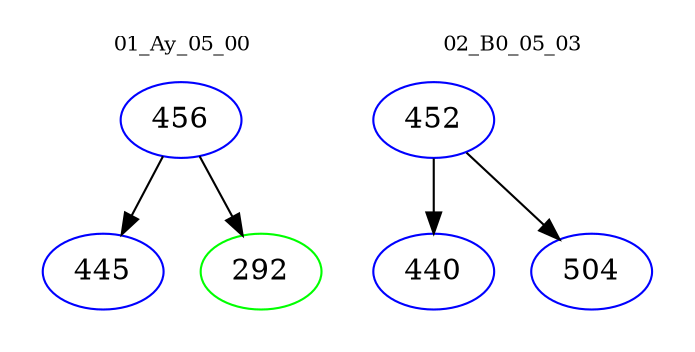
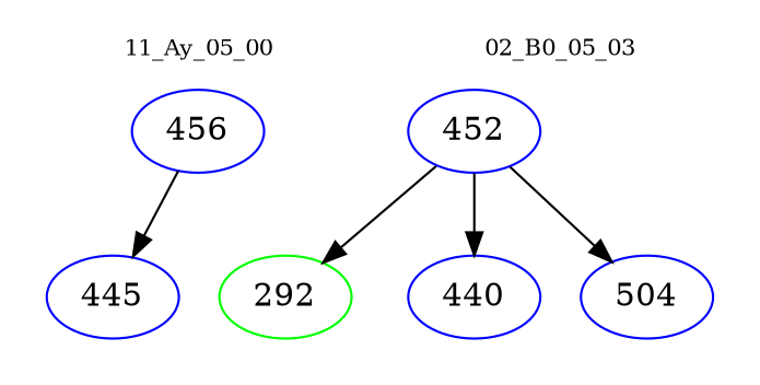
  digraph {
    node [color=blue]
    edge [color=black]
    n1 [label=456]
    n2 [label=445]
    n3 [color=green label=292]
    n4 [label=452]
    n5 [label=440]
    n6 [label=504]
    subgraph cluster_1 {
      color=white
      fontsize=10
-     label="01_Ay_05_00"
+     label="11_Ay_05_00"
      n1
      n2
      n3
    }
    subgraph cluster_2 {
      color=white
      fontsize=10
      label="02_B0_05_03"
      n4
      n5
      n6
    }
    n1 -> n2
-   n1 -> n3
+   n4 -> n3
    n4 -> n5
    n4 -> n6
  }
